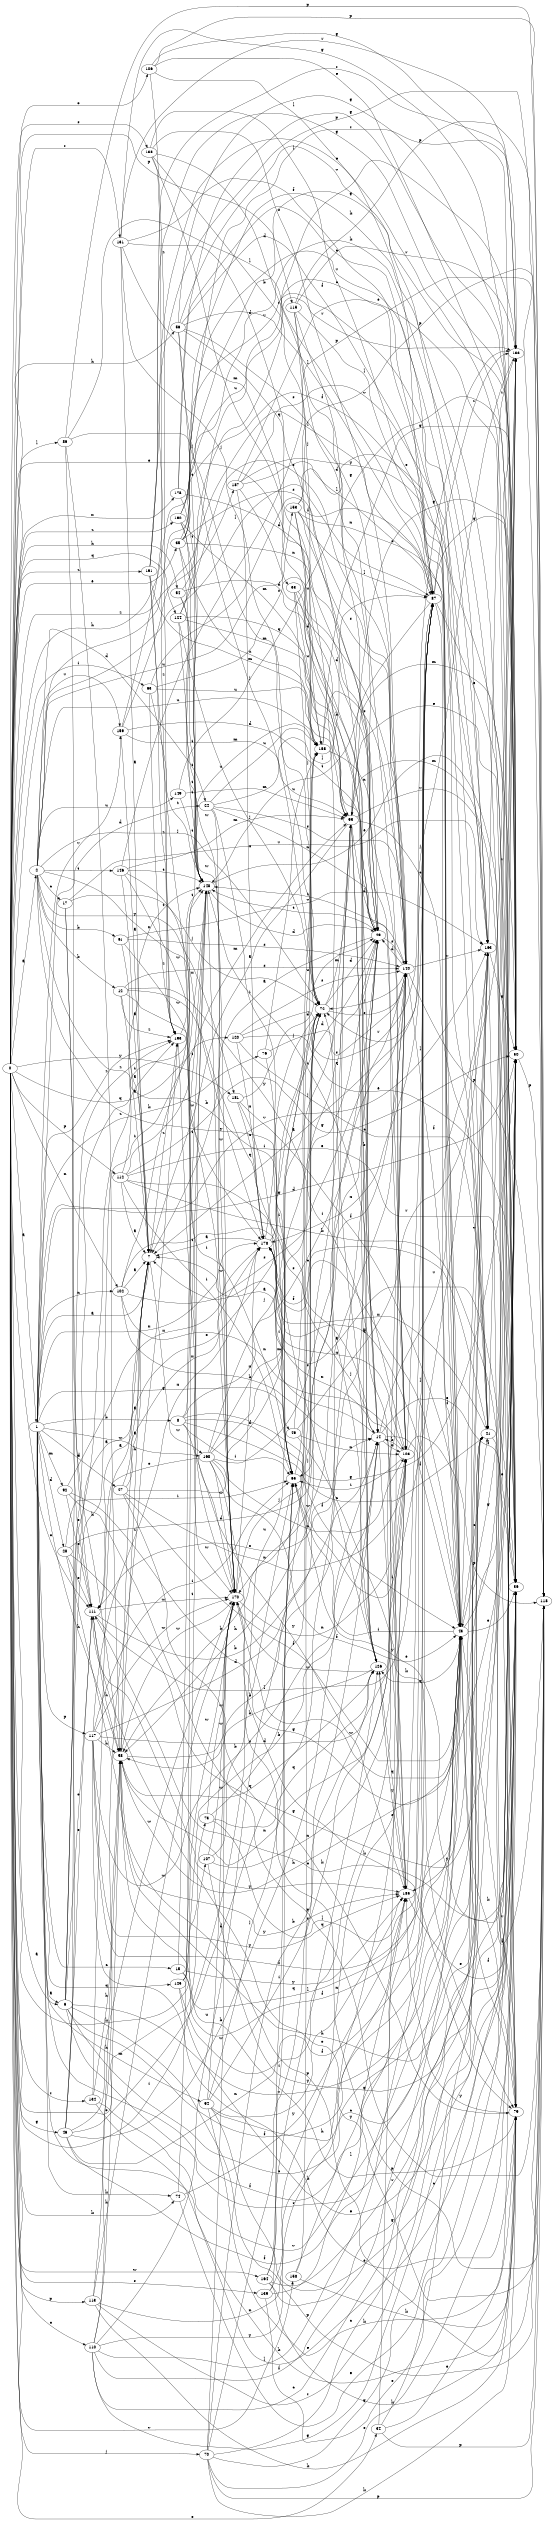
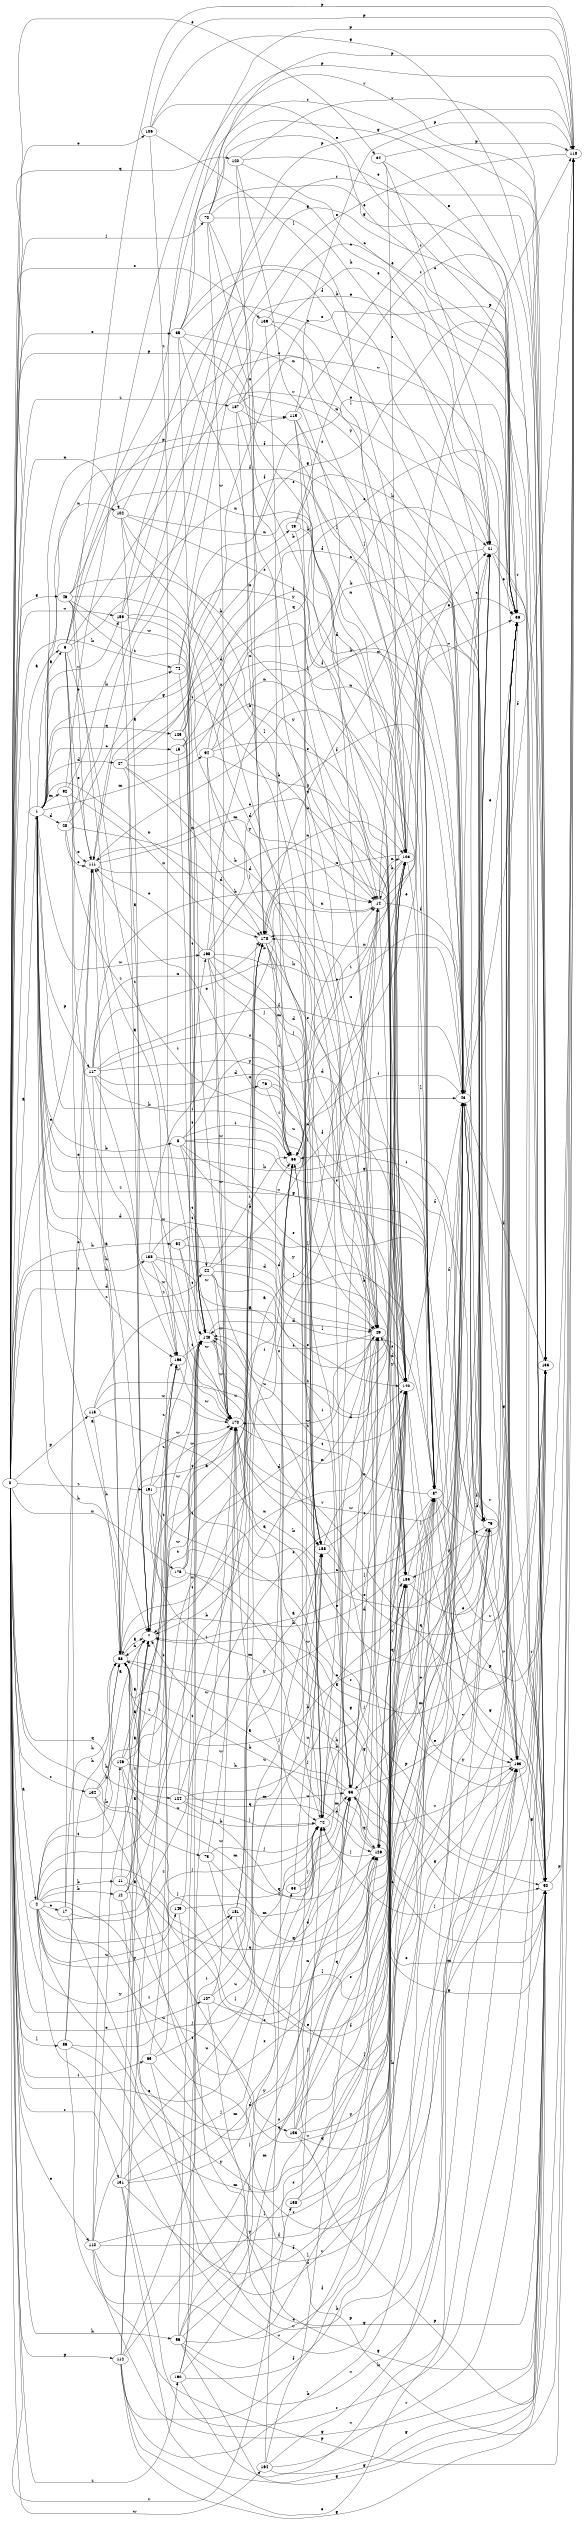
  strict digraph {
    fontname="DejaVu Serif"
    rankdir=LR
    node [fontname="DejaVu Serif"]
    edge [fontname="DejaVu Serif"]
    0
    1
    2
    6
    24
    33
    34
    35
    46
    54
    56
    63
    65
    70
    73
    74
    86
    102
    106
    107
    110
    111
    112
    113
    115
    120
    124
    131
    n29 [label=134]
    138
    139
    158
    159
    164
    175
    181
    187
    190
    191
    7
    8
    15
    27
    28
    43
    49
    50
    58
    76
    79
    92
    94
    117
    125
    163
    168
    178
    193
-   11 [label=61]
+   11
    12
    14
    17
    72
    87
    133
    146
    149
    153
    155
    185
    21
    118
    148
    140
    170
    103
    29
    36
    126
    95
    0 -> 1 [label=a]
    0 -> 2 [label=a]
    0 -> 6 [label=a]
    0 -> 24 [label=d]
    0 -> 33 [label=e]
    0 -> 34 [label=e]
    0 -> 35 [label=e]
    0 -> 46 [label=g]
    0 -> 54 [label=h]
    0 -> 56 [label=h]
    0 -> 63 [label=i]
    0 -> 65 [label=i]
    0 -> 70 [label=j]
    0 -> 73 [label=k]
    0 -> 74 [label=k]
    0 -> 86 [label=l]
    0 -> 102 [label=n]
    0 -> 106 [label=o]
    0 -> 107 [label=o]
    0 -> 110 [label=o]
    0 -> 111 [label=o]
    0 -> 112 [label=p]
    0 -> 113 [label=p]
    0 -> 115 [label=p]
    0 -> 120 [label=q]
    0 -> 124 [label=q]
    0 -> 131 [label=r]
    0 -> n29 [label=r]
    0 -> 138 [label=s]
    0 -> 139 [label=s]
    0 -> 158 [label=v]
    0 -> 159 [label=v]
    0 -> 164 [label=w]
    0 -> 175 [label=x]
    0 -> 181 [label=y]
    0 -> 187 [label=z]
    0 -> 190 [label=z]
    0 -> 191 [label=z]
    1 -> 6 [label=a]
    1 -> 24 [label=d]
    1 -> 74 [label=k]
    1 -> 102 [label=n]
+   1 -> 115 [label=p]
    1 -> 159 [label=v]
    1 -> 7 [label=a]
    1 -> 8 [label=b]
    1 -> 15 [label=c]
    1 -> 27 [label=d]
    1 -> 28 [label=d]
    1 -> 43 [label=f]
    1 -> 49 [label=g]
    1 -> 50 [label=g]
    1 -> 58 [label=h]
    1 -> 76 [label=k]
    1 -> 79 [label=k]
    1 -> 92 [label=m]
    1 -> 94 [label=m]
    1 -> 117 [label=p]
    1 -> 125 [label=q]
    1 -> 163 [label=v]
    1 -> 168 [label=w]
    1 -> 178 [label=x]
    1 -> 193 [label=z]
    2 -> 181 [label=y]
    2 -> 163 [label=v]
    2 -> 178 [label=x]
    2 -> 11 [label=b]
    2 -> 12 [label=b]
    2 -> 14 [label=b]
    2 -> 17 [label=c]
    2 -> 72 [label=j]
    2 -> 87 [label=l]
    2 -> 133 [label=r]
    2 -> 146 [label=t]
    2 -> 149 [label=u]
    2 -> 153 [label=u]
    2 -> 155 [label=u]
    2 -> 185 [label=y]
    6 -> 111 [label=o]
    6 -> 7 [label=a]
    6 -> 43 [label=f]
    6 -> 163 [label=v]
    6 -> 193 [label=z]
    6 -> 133 [label=r]
    6 -> 21 [label=c]
    6 -> 118 [label=p]
    6 -> 148 [label=t]
    24 -> 65 [label=i]
    24 -> 87 [label=l]
    24 -> 155 [label=u]
    24 -> 140 [label=s]
    24 -> 170 [label=w]
    24 -> 103 [label=n]
    33 -> 14 [label=b]
    33 -> 72 [label=j]
    33 -> 155 [label=u]
    33 -> 29 [label=d]
    34 -> 21 [label=c]
    34 -> 118 [label=p]
    34 -> 140 [label=s]
    34 -> 36 [label=e]
    35 -> 43 [label=f]
    35 -> 50 [label=g]
    35 -> 79 [label=k]
    35 -> 133 [label=r]
    35 -> 155 [label=u]
    35 -> 148 [label=t]
    35 -> 140 [label=s]
    35 -> 103 [label=n]
    46 -> 111 [label=o]
    46 -> 43 [label=f]
    46 -> 193 [label=z]
    46 -> 14 [label=b]
    46 -> 148 [label=t]
    46 -> 170 [label=w]
    46 -> 103 [label=n]
    46 -> 29 [label=d]
    54 -> 87 [label=l]
    54 -> 148 [label=t]
    54 -> 170 [label=w]
    54 -> 29 [label=d]
    56 -> 43 [label=f]
    56 -> 50 [label=g]
    56 -> 163 [label=v]
    56 -> 72 [label=j]
    56 -> 87 [label=l]
    56 -> 148 [label=t]
    56 -> 140 [label=s]
    56 -> 126 [label=q]
    63 -> 43 [label=f]
    63 -> 193 [label=z]
    63 -> 155 [label=u]
    63 -> 148 [label=t]
    63 -> 140 [label=s]
    65 -> 72 [label=j]
    65 -> 36 [label=e]
    70 -> 50 [label=g]
    70 -> 79 [label=k]
    70 -> 14 [label=b]
    70 -> 21 [label=c]
    70 -> 118 [label=p]
    70 -> 170 [label=w]
    70 -> 36 [label=e]
    70 -> 126 [label=q]
-   73 -> 72 [label=d]
+   73 -> 72 [label=j]
    73 -> 87 [label=l]
    73 -> 170 [label=w]
    73 -> 126 [label=q]
    74 -> 185 [label=y]
    74 -> 148 [label=t]
    74 -> 36 [label=e]
    86 -> 111 [label=o]
    86 -> 58 [label=h]
    86 -> 72 [label=j]
    86 -> 87 [label=l]
    86 -> 118 [label=p]
    102 -> 7 [label=a]
    102 -> 14 [label=b]
    102 -> 155 [label=u]
    102 -> 21 [label=c]
    102 -> 140 [label=s]
    102 -> 103 [label=n]
    106 -> 50 [label=g]
    106 -> 193 [label=z]
    106 -> 87 [label=l]
    106 -> 118 [label=p]
    106 -> 36 [label=e]
    107 -> 50 [label=g]
    107 -> 155 [label=u]
    107 -> 170 [label=w]
    107 -> 103 [label=n]
    110 -> 43 [label=f]
    110 -> 50 [label=g]
    110 -> 58 [label=h]
    110 -> 193 [label=z]
    110 -> 87 [label=l]
    110 -> 155 [label=u]
    110 -> 185 [label=y]
    110 -> 21 [label=c]
    111 -> 58 [label=h]
    111 -> 14 [label=b]
    111 -> 87 [label=l]
    111 -> 185 [label=y]
    111 -> 170 [label=w]
    112 -> 65 [label=i]
    112 -> 7 [label=a]
    112 -> 43 [label=f]
    112 -> 50 [label=g]
    112 -> 79 [label=k]
    112 -> 148 [label=t]
    112 -> 36 [label=e]
    112 -> 95 [label=m]
    113 -> 58 [label=h]
    113 -> 79 [label=k]
    113 -> 133 [label=r]
    113 -> 170 [label=w]
    113 -> 103 [label=n]
    115 -> 72 [label=j]
    115 -> 87 [label=l]
    115 -> 133 [label=r]
    115 -> 118 [label=p]
    115 -> 103 [label=n]
    115 -> 29 [label=d]
    120 -> 178 [label=x]
    120 -> 133 [label=r]
    120 -> 21 [label=c]
    120 -> 140 [label=s]
    120 -> 36 [label=e]
    124 -> 72 [label=j]
    124 -> 21 [label=c]
    124 -> 148 [label=t]
    124 -> 140 [label=s]
    124 -> 126 [label=q]
    124 -> 95 [label=m]
    131 -> 7 [label=a]
    131 -> 43 [label=f]
    131 -> 50 [label=g]
    131 -> 72 [label=j]
    131 -> 133 [label=r]
    131 -> 29 [label=d]
    131 -> 95 [label=m]
    n29 -> 7 [label=a]
    n29 -> 58 [label=h]
    n29 -> 163 [label=v]
    n29 -> 36 [label=e]
    138 -> 193 [label=z]
    138 -> 14 [label=b]
    138 -> 87 [label=l]
    138 -> 155 [label=u]
    138 -> 140 [label=s]
    138 -> 29 [label=d]
    139 -> 65 [label=i]
    139 -> 87 [label=l]
    139 -> 103 [label=n]
    139 -> 36 [label=e]
    158 -> 79 [label=k]
    158 -> 72 [label=j]
    158 -> 185 [label=y]
    159 -> 7 [label=a]
    159 -> 133 [label=r]
    159 -> 118 [label=p]
    159 -> 29 [label=d]
    159 -> 95 [label=m]
    164 -> 65 [label=i]
    164 -> 50 [label=g]
    164 -> 79 [label=k]
    164 -> 133 [label=r]
    164 -> 126 [label=q]
    175 -> 50 [label=g]
    175 -> 21 [label=c]
    175 -> 148 [label=t]
    175 -> 29 [label=d]
    181 -> 65 [label=i]
    181 -> 43 [label=f]
    181 -> 178 [label=x]
    181 -> 29 [label=d]
    187 -> 43 [label=y]
    187 -> 163 [label=v]
    187 -> 178 [label=x]
    187 -> 87 [label=l]
    187 -> 29 [label=d]
    187 -> 36 [label=e]
    190 -> 79 [label=k]
    190 -> 163 [label=v]
    190 -> 148 [label=t]
    190 -> 170 [label=w]
    190 -> 95 [label=m]
    191 -> 50 [label=g]
    191 -> 193 [label=z]
    191 -> 133 [label=r]
    191 -> 170 [label=w]
    191 -> 36 [label=e]
    191 -> 95 [label=m]
    7 -> 58 [label=h]
    7 -> 168 [label=w]
    7 -> 193 [label=z]
    8 -> 65 [label=i]
    8 -> 43 [label=f]
    8 -> 50 [label=g]
    8 -> 185 [label=y]
    8 -> 21 [label=c]
    8 -> 148 [label=t]
    8 -> 140 [label=s]
    15 -> 43 [label=f]
    15 -> 87 [label=l]
    15 -> 185 [label=y]
    15 -> 148 [label=t]
    27 -> 7 [label=a]
    27 -> 43 [label=f]
    27 -> 79 [label=k]
    27 -> 178 [label=x]
    27 -> 103 [label=n]
    27 -> 29 [label=d]
    28 -> 65 [label=i]
    28 -> 111 [label=o]
    28 -> 50 [label=g]
    28 -> 118 [label=p]
    28 -> 29 [label=d]
    43 -> 65 [label=i]
    43 -> 50 [label=g]
    43 -> 58 [label=h]
    43 -> 79 [label=k]
    43 -> 163 [label=v]
    43 -> 178 [label=x]
    43 -> 21 [label=c]
    43 -> 170 [label=w]
    43 -> 36 [label=e]
    43 -> 126 [label=q]
    49 -> 79 [label=k]
    49 -> 133 [label=r]
    49 -> 155 [label=u]
    49 -> 103 [label=n]
    50 -> 111 [label=o]
    50 -> 58 [label=h]
    50 -> 118 [label=p]
    50 -> 95 [label=m]
    58 -> 7 [label=a]
    58 -> 14 [label=b]
    58 -> 185 [label=y]
    58 -> 170 [label=w]
    58 -> 103 [label=n]
    58 -> 126 [label=q]
    76 -> 65 [label=i]
    76 -> 155 [label=u]
    76 -> 140 [label=s]
    79 -> 43 [label=f]
    79 -> 58 [label=h]
-   163 -> 79 [label=v]
+   79 -> 163 [label=v]
    79 -> 185 [label=y]
    79 -> 95 [label=m]
    92 -> 111 [label=o]
    92 -> 50 [label=g]
    92 -> 178 [label=x]
    92 -> 118 [label=p]
    94 -> 65 [label=j]
    94 -> 79 [label=k]
    94 -> 185 [label=y]
    94 -> 21 [label=c]
    94 -> 140 [label=s]
    94 -> 170 [label=w]
    94 -> 36 [label=e]
    117 -> 65 [label=i]
    117 -> 43 [label=f]
    117 -> 58 [label=h]
    117 -> 79 [label=k]
    117 -> 178 [label=x]
    117 -> 14 [label=b]
    117 -> 185 [label=y]
    117 -> 140 [label=s]
    117 -> 170 [label=w]
    117 -> 29 [label=d]
    125 -> 43 [label=f]
    125 -> 14 [label=b]
    125 -> 148 [label=t]
    125 -> 170 [label=w]
    125 -> 36 [label=e]
    163 -> 65 [label=i]
    163 -> 50 [label=g]
    163 -> 133 [label=r]
    163 -> 185 [label=y]
    168 -> 111 [label=o]
    168 -> 43 [label=f]
    168 -> 79 [label=k]
    168 -> 72 [label=j]
    168 -> 140 [label=s]
    168 -> 170 [label=w]
    168 -> 103 [label=n]
    168 -> 29 [label=d]
    168 -> 95 [label=m]
    178 -> 65 [label=i]
    178 -> 7 [label=a]
    178 -> 72 [label=j]
    178 -> 29 [label=d]
    193 -> 148 [label=t]
    193 -> 170 [label=w]
    11 -> 7 [label=a]
    11 -> 163 [label=v]
    11 -> 140 [label=s]
    11 -> 170 [label=w]
    12 -> 65 [label=i]
    12 -> 7 [label=a]
    12 -> 193 [label=z]
    12 -> 185 [label=y]
    12 -> 140 [label=s]
    12 -> 126 [label=q]
    14 -> 7 [label=a]
    14 -> 43 [label=f]
    14 -> 163 [label=v]
    14 -> 178 [label=x]
    14 -> 185 [label=y]
    14 -> 103 [label=n]
    14 -> 36 [label=e]
    17 -> 111 [label=o]
    17 -> 58 [label=h]
    17 -> 163 [label=v]
    17 -> 72 [label=j]
    72 -> 111 [label=o]
    72 -> 58 [label=h]
-   72 -> 140 [label=s]
+   72 -> 140 [label=l]
    72 -> 29 [label=d]
    72 -> 95 [label=m]
    87 -> 7 [label=a]
    87 -> 43 [label=f]
    87 -> 50 [label=g]
    87 -> 178 [label=x]
    87 -> 133 [label=r]
    87 -> 148 [label=t]
    87 -> 36 [label=e]
    133 -> 43 [label=f]
    133 -> 72 [label=j]
    146 -> 7 [label=a]
    146 -> 178 [label=x]
    146 -> 118 [label=p]
    146 -> 148 [label=t]
    146 -> 170 [label=w]
    146 -> 95 [label=m]
    149 -> 50 [label=g]
    149 -> 148 [label=t]
    149 -> 95 [label=m]
    153 -> 87 [label=l]
    153 -> 155 [label=u]
    153 -> 21 [label=c]
    153 -> 118 [label=p]
    153 -> 140 [label=s]
    153 -> 36 [label=e]
    153 -> 126 [label=q]
    155 -> 50 [label=g]
    155 -> 140 [label=s]
    155 -> 103 [label=n]
    185 -> 87 [label=l]
    185 -> 36 [label=e]
    185 -> 126 [label=q]
    21 -> 178 [label=x]
    21 -> 133 [label=r]
    21 -> 36 [label=e]
    118 -> 111 [label=o]
    118 -> 43 [label=f]
    148 -> 170 [label=w]
    148 -> 29 [label=d]
    148 -> 36 [label=e]
    140 -> 111 [label=o]
    140 -> 43 [label=f]
    140 -> 163 [label=v]
    140 -> 72 [label=j]
    140 -> 118 [label=p]
    140 -> 148 [label=t]
    140 -> 29 [label=d]
    170 -> 178 [label=x]
    170 -> 72 [label=j]
    170 -> 118 [label=p]
    170 -> 103 [label=n]
    103 -> 65 [label=i]
    103 -> 178 [label=x]
    103 -> 14 [label=b]
    103 -> 87 [label=l]
    103 -> 118 [label=p]
    103 -> 148 [label=t]
    29 -> 7 [label=a]
    29 -> 148 [label=t]
    29 -> 140 [label=s]
    29 -> 170 [label=w]
    36 -> 7 [label=a]
    126 -> 58 [label=h]
    126 -> 72 [label=j]
    126 -> 185 [label=y]
    126 -> 170 [label=w]
    95 -> 65 [label=i]
    95 -> 7 [label=a]
    95 -> 50 [label=g]
    95 -> 58 [label=h]
    95 -> 163 [label=v]
    95 -> 14 [label=b]
    95 -> 21 [label=c]
    95 -> 29 [label=d]
    95 -> 36 [label=e]
    95 -> 126 [label=q]
  }
